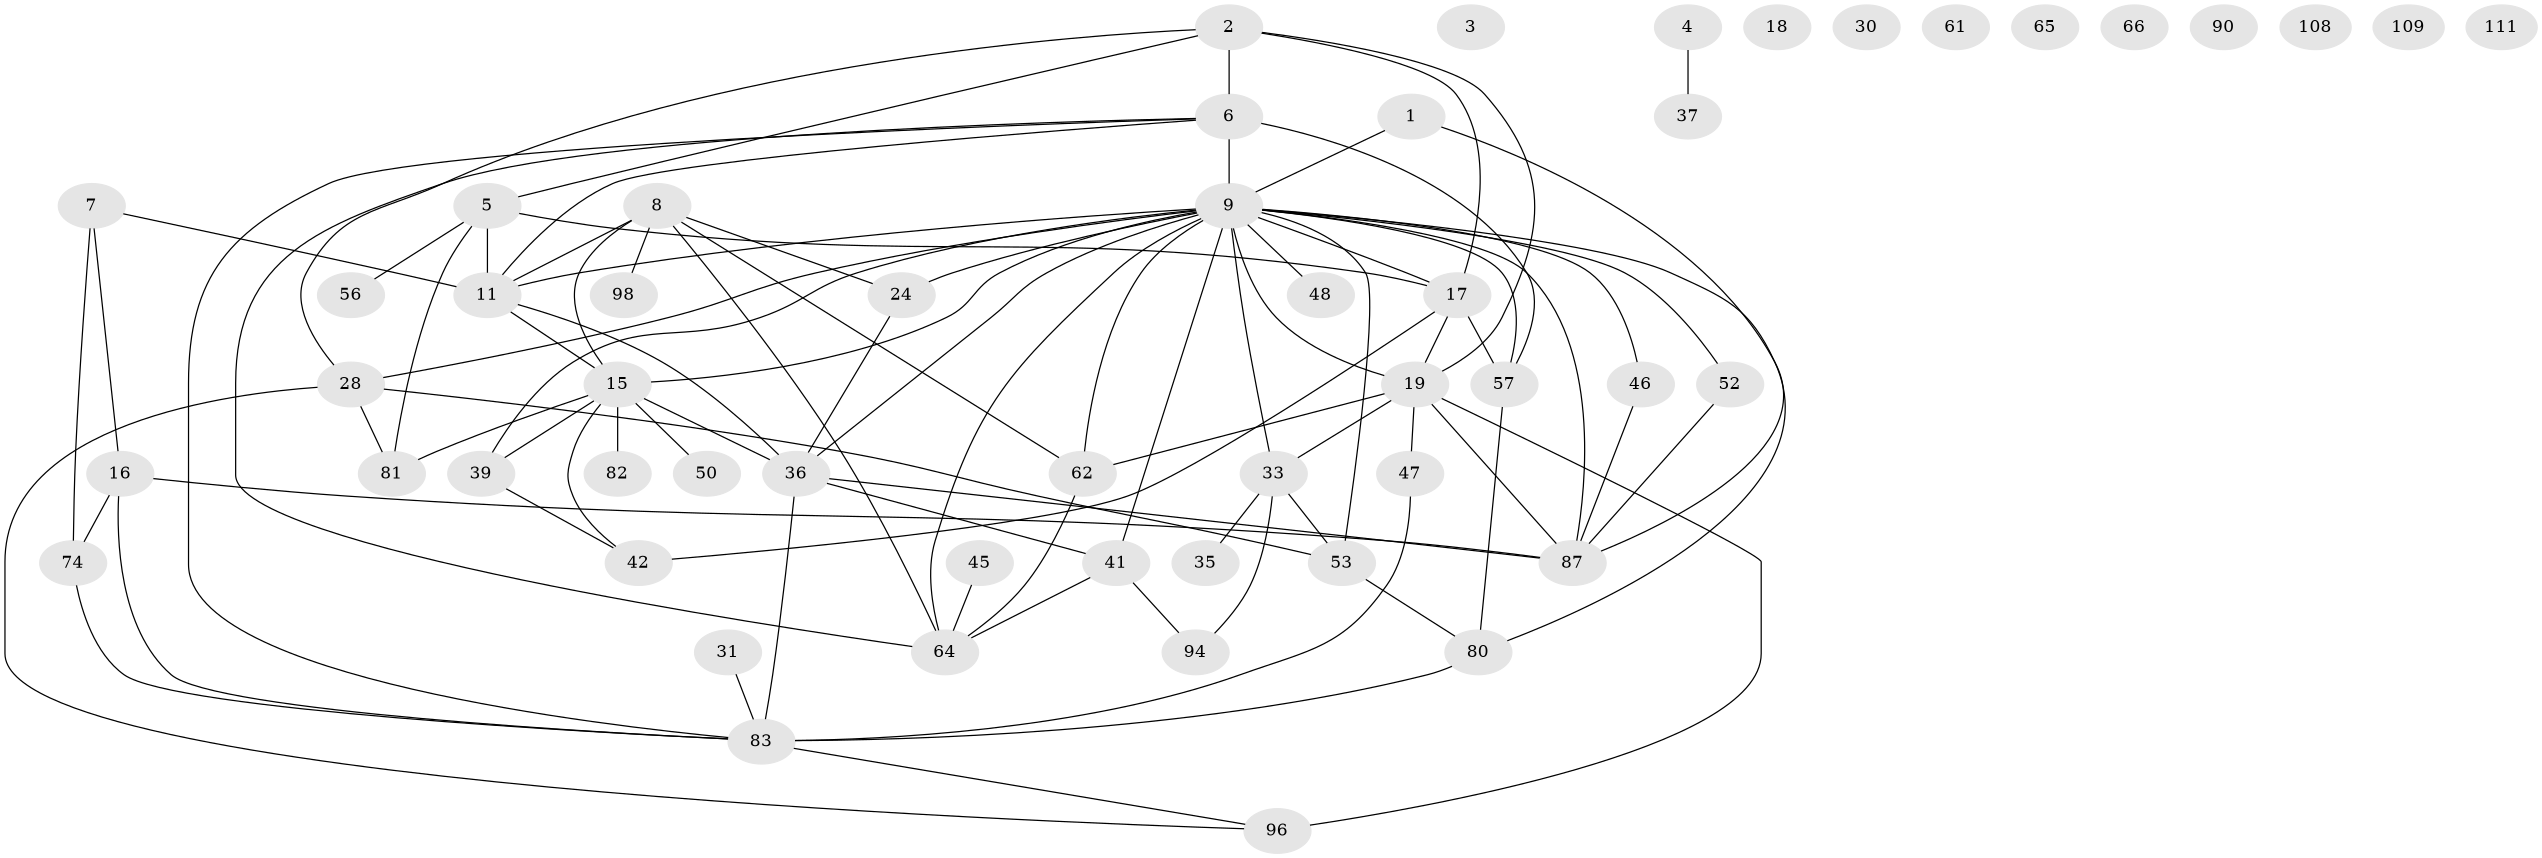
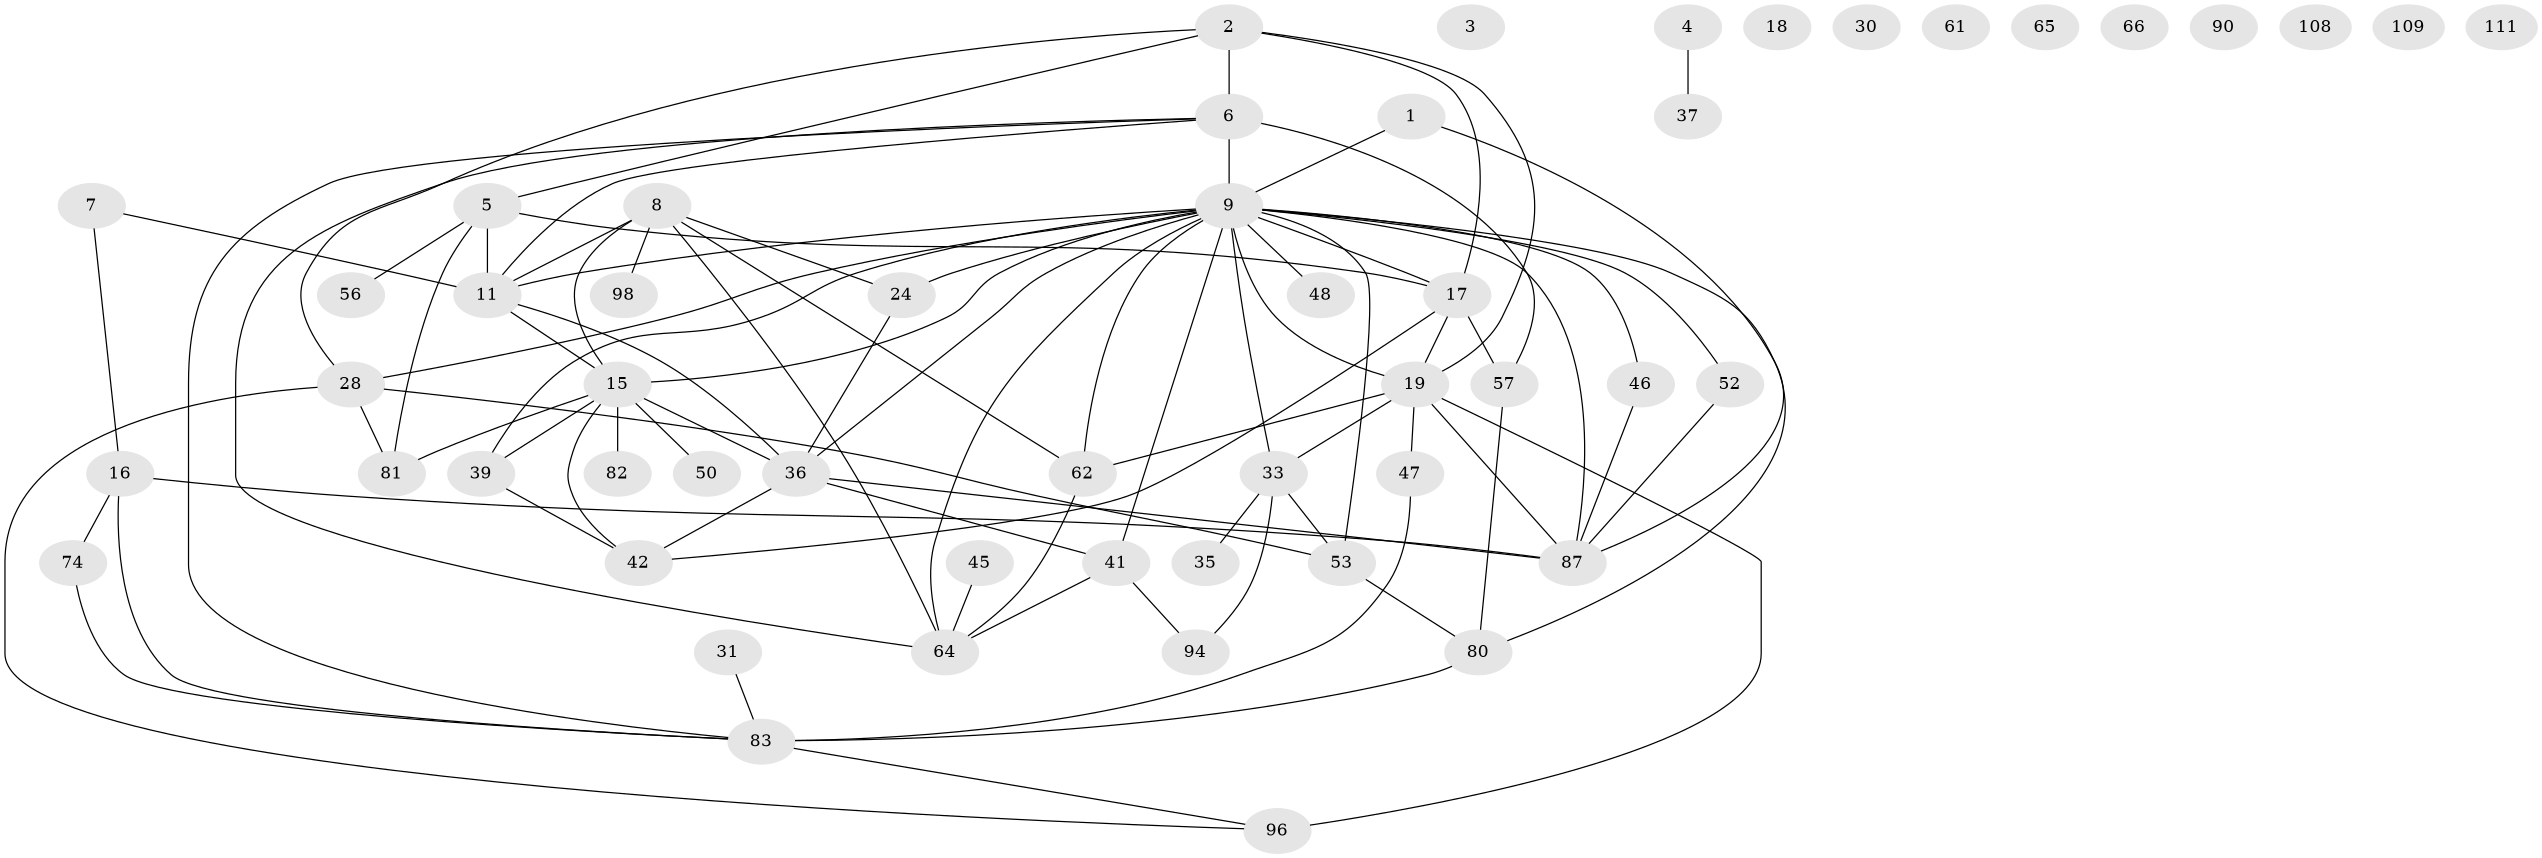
  graph {
    node [color=gray90 style=filled]
    9 [super="+29+84+23+40+14+27"]
    87 [super="+116"]
    17 [super="+81"]
    19 [super="+21+95+59+71"]
    28 [super="+101"]
    11 [super="+58+54"]
    57 [super="+115"]
    64 [super="+68"]
    15 [super="+22"]
    24 [super="+55"]
    62 [super="+67"]
    33 [super="+49"]
    36 [super="+63+113+92"]
    39 [super="+88"]
    41 [super="+44"]
    46
    48
    52
    53
    80 [super="+97"]
    1
    2 [super="+122"]
    5 [super="+118+10"]
    6 [super="+120+12+13"]
    n25 [label=81 super="+103+107+70"]
    56
    83 [super="+114+104"]
    42
    47 [super="+110"]
    96 [super="+102"]
    3
    37 [super="+75"]
    4
    7 [super="+89+69"]
    16 [super="+77+99"]
    74
    50
    82
    8 [super="+20+25+86"]
    98
    35
    94
    18
    30
    31 [super="+38"]
    45
    61 [super="+85"]
    65
    66
    90
    108
    109
    111
    9 -- 87
    9 -- 17 [weight=2]
    9 -- 19
    9 -- 28
    9 -- 11
-   9 -- 57
    9 -- 64
    9 -- 15 [weight=2]
    9 -- 24
    9 -- 62
    9 -- 33
    9 -- 36
    9 -- 39
    9 -- 41
    9 -- 46
    9 -- 48 [weight=2]
    9 -- 52
    9 -- 53
    9 -- 80 [weight=2]
    17 -- 19
    17 -- 57
    17 -- 42
    19 -- 87
    19 -- 62
    19 -- 33
    19 -- 47 [weight=2]
    19 -- 96 [weight=2]
    28 -- 53
    28 -- n25
    28 -- 96
    11 -- 15 [weight=2]
    11 -- 36
    57 -- 80
    15 -- 36
    15 -- 39
    15 -- n25
    15 -- 42
    15 -- 50
    15 -- 82
    24 -- 36
    62 -- 64
    33 -- 53
    33 -- 35
    33 -- 94
    36 -- 87
    36 -- 41
-   36 -- 83
+   36 -- 42
    39 -- 42
    41 -- 64
    41 -- 94
    46 -- 87
    52 -- 87
    53 -- 80
    80 -- 83
    1 -- 9
    1 -- 87
    2 -- 17
    2 -- 19
    2 -- 28
    2 -- 5
    2 -- 6
    5 -- 17
    5 -- 11 [weight=2]
    5 -- n25
    5 -- 56
    6 -- 9 [weight=3]
    6 -- 11
    6 -- 57
    6 -- 64
    6 -- 83
    83 -- 96
    47 -- 83
    4 -- 37
    7 -- 11
    7 -- 16
-   7 -- 74
    16 -- 87
    16 -- 83
    16 -- 74
    74 -- 83
    8 -- 11
    8 -- 64
    8 -- 15
    8 -- 24
    8 -- 62
    8 -- 98
    31 -- 83
    45 -- 64
  }
